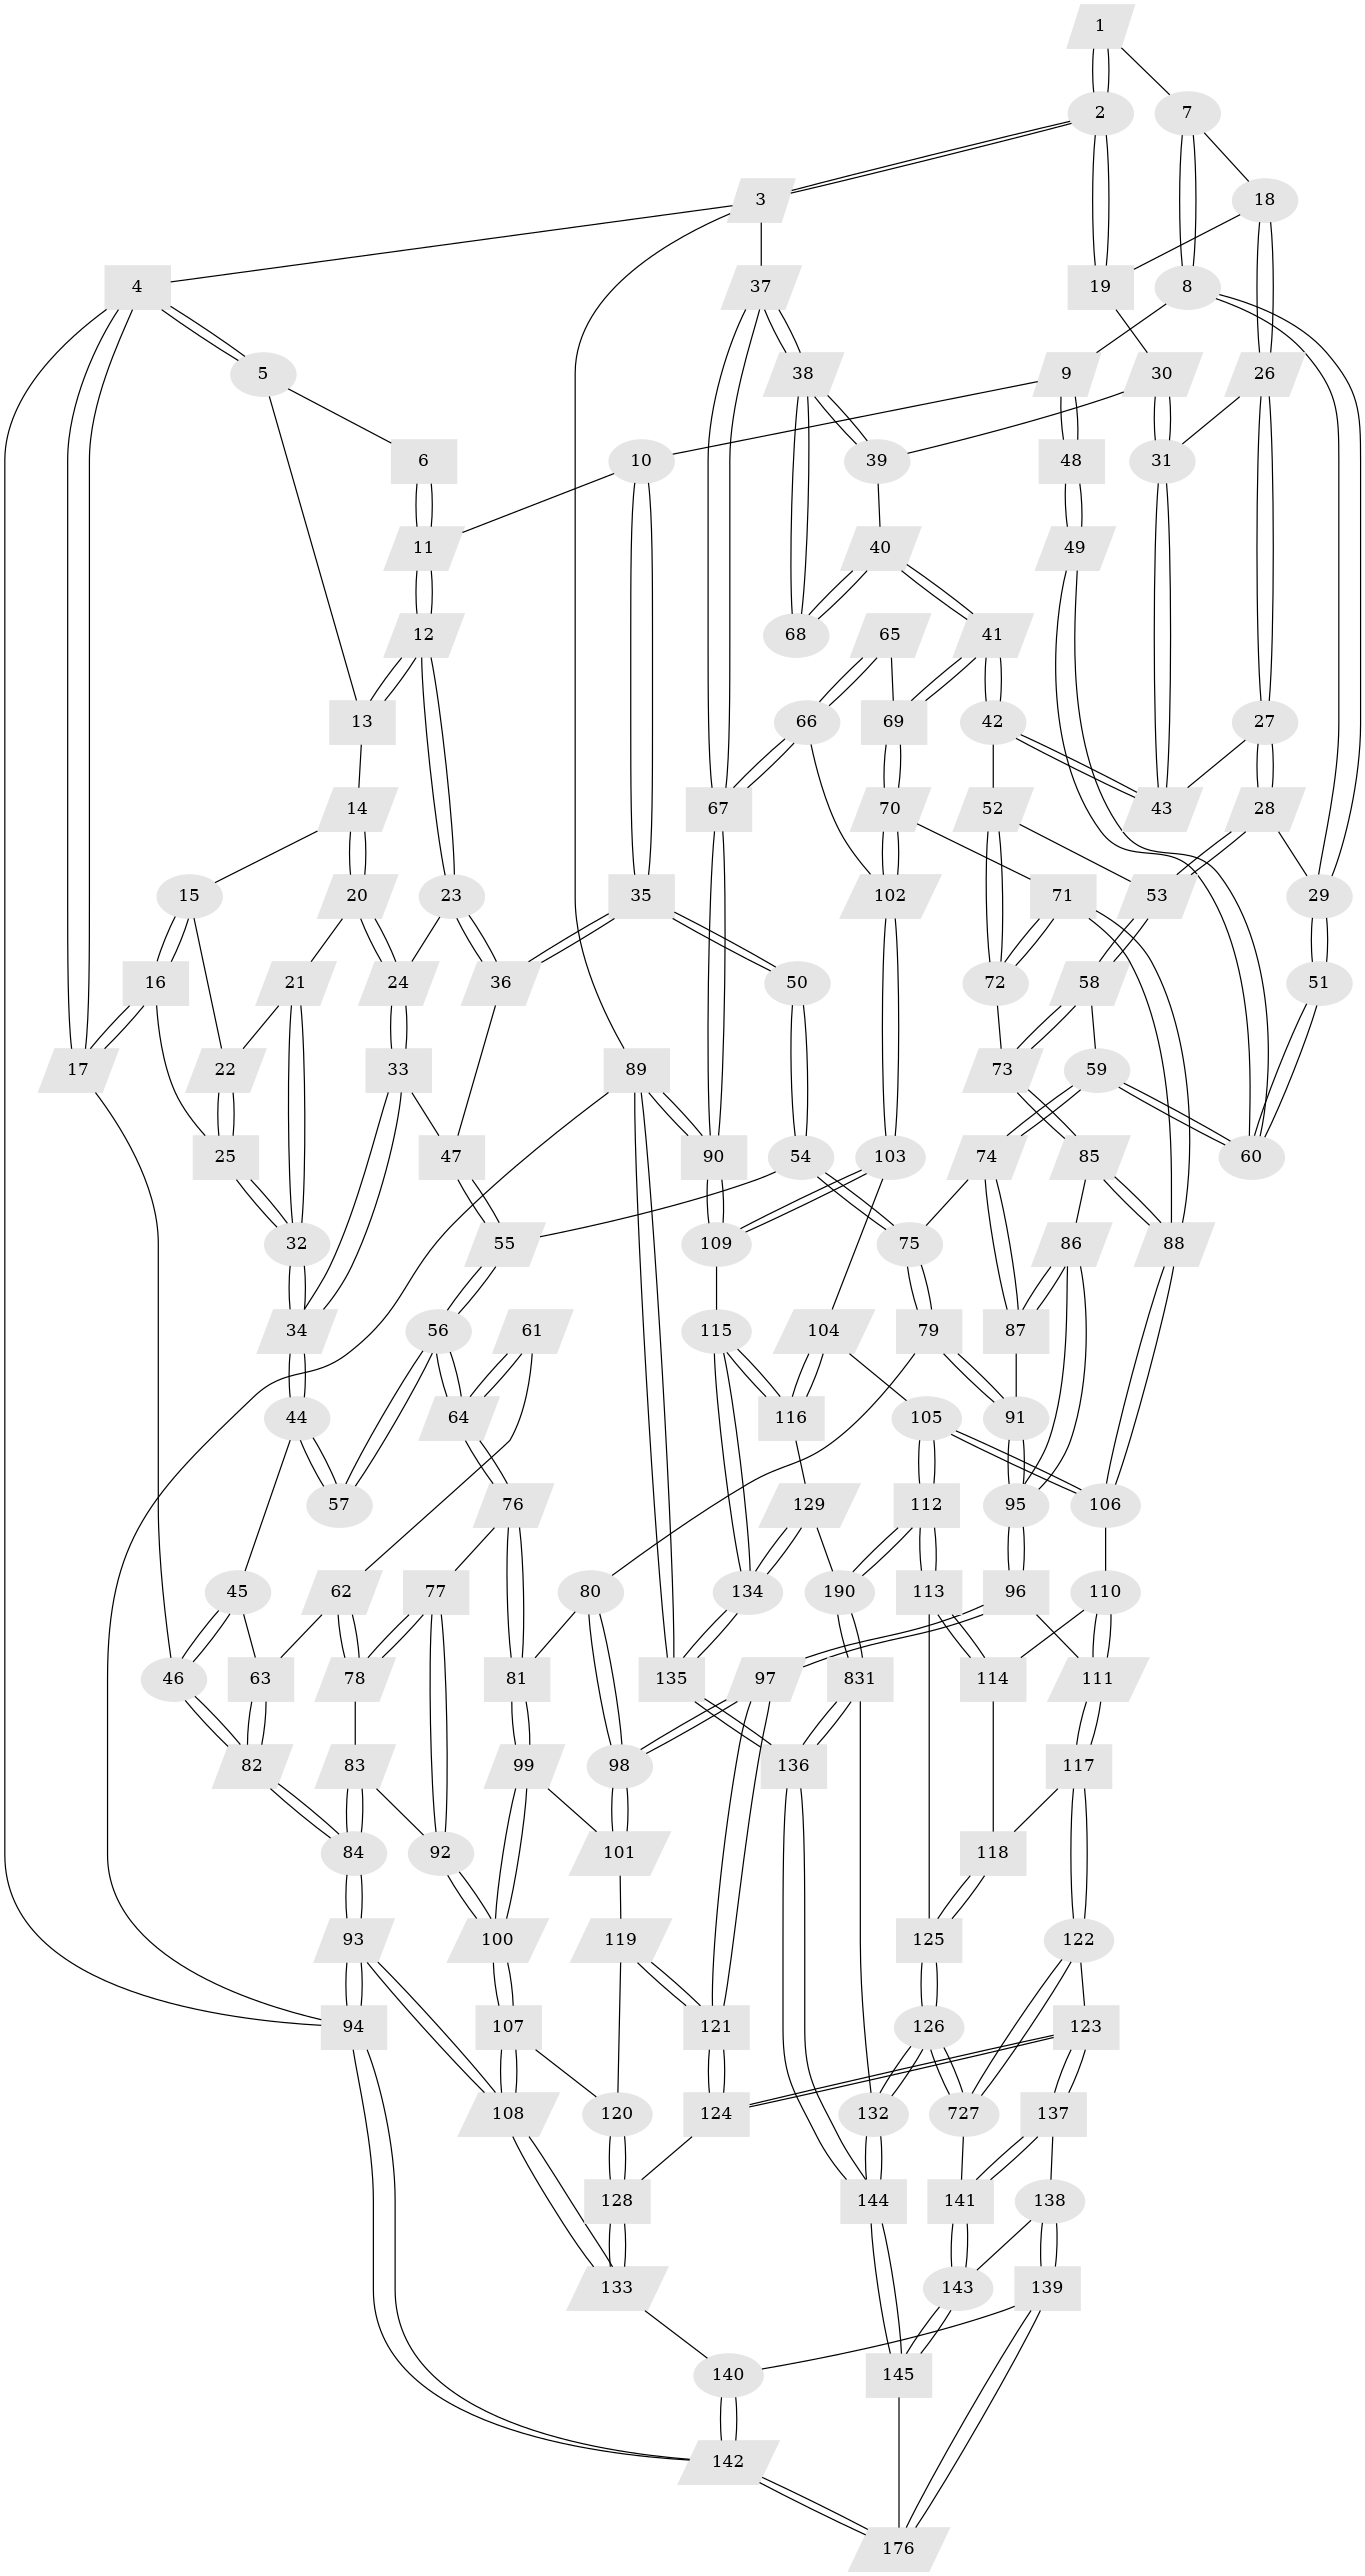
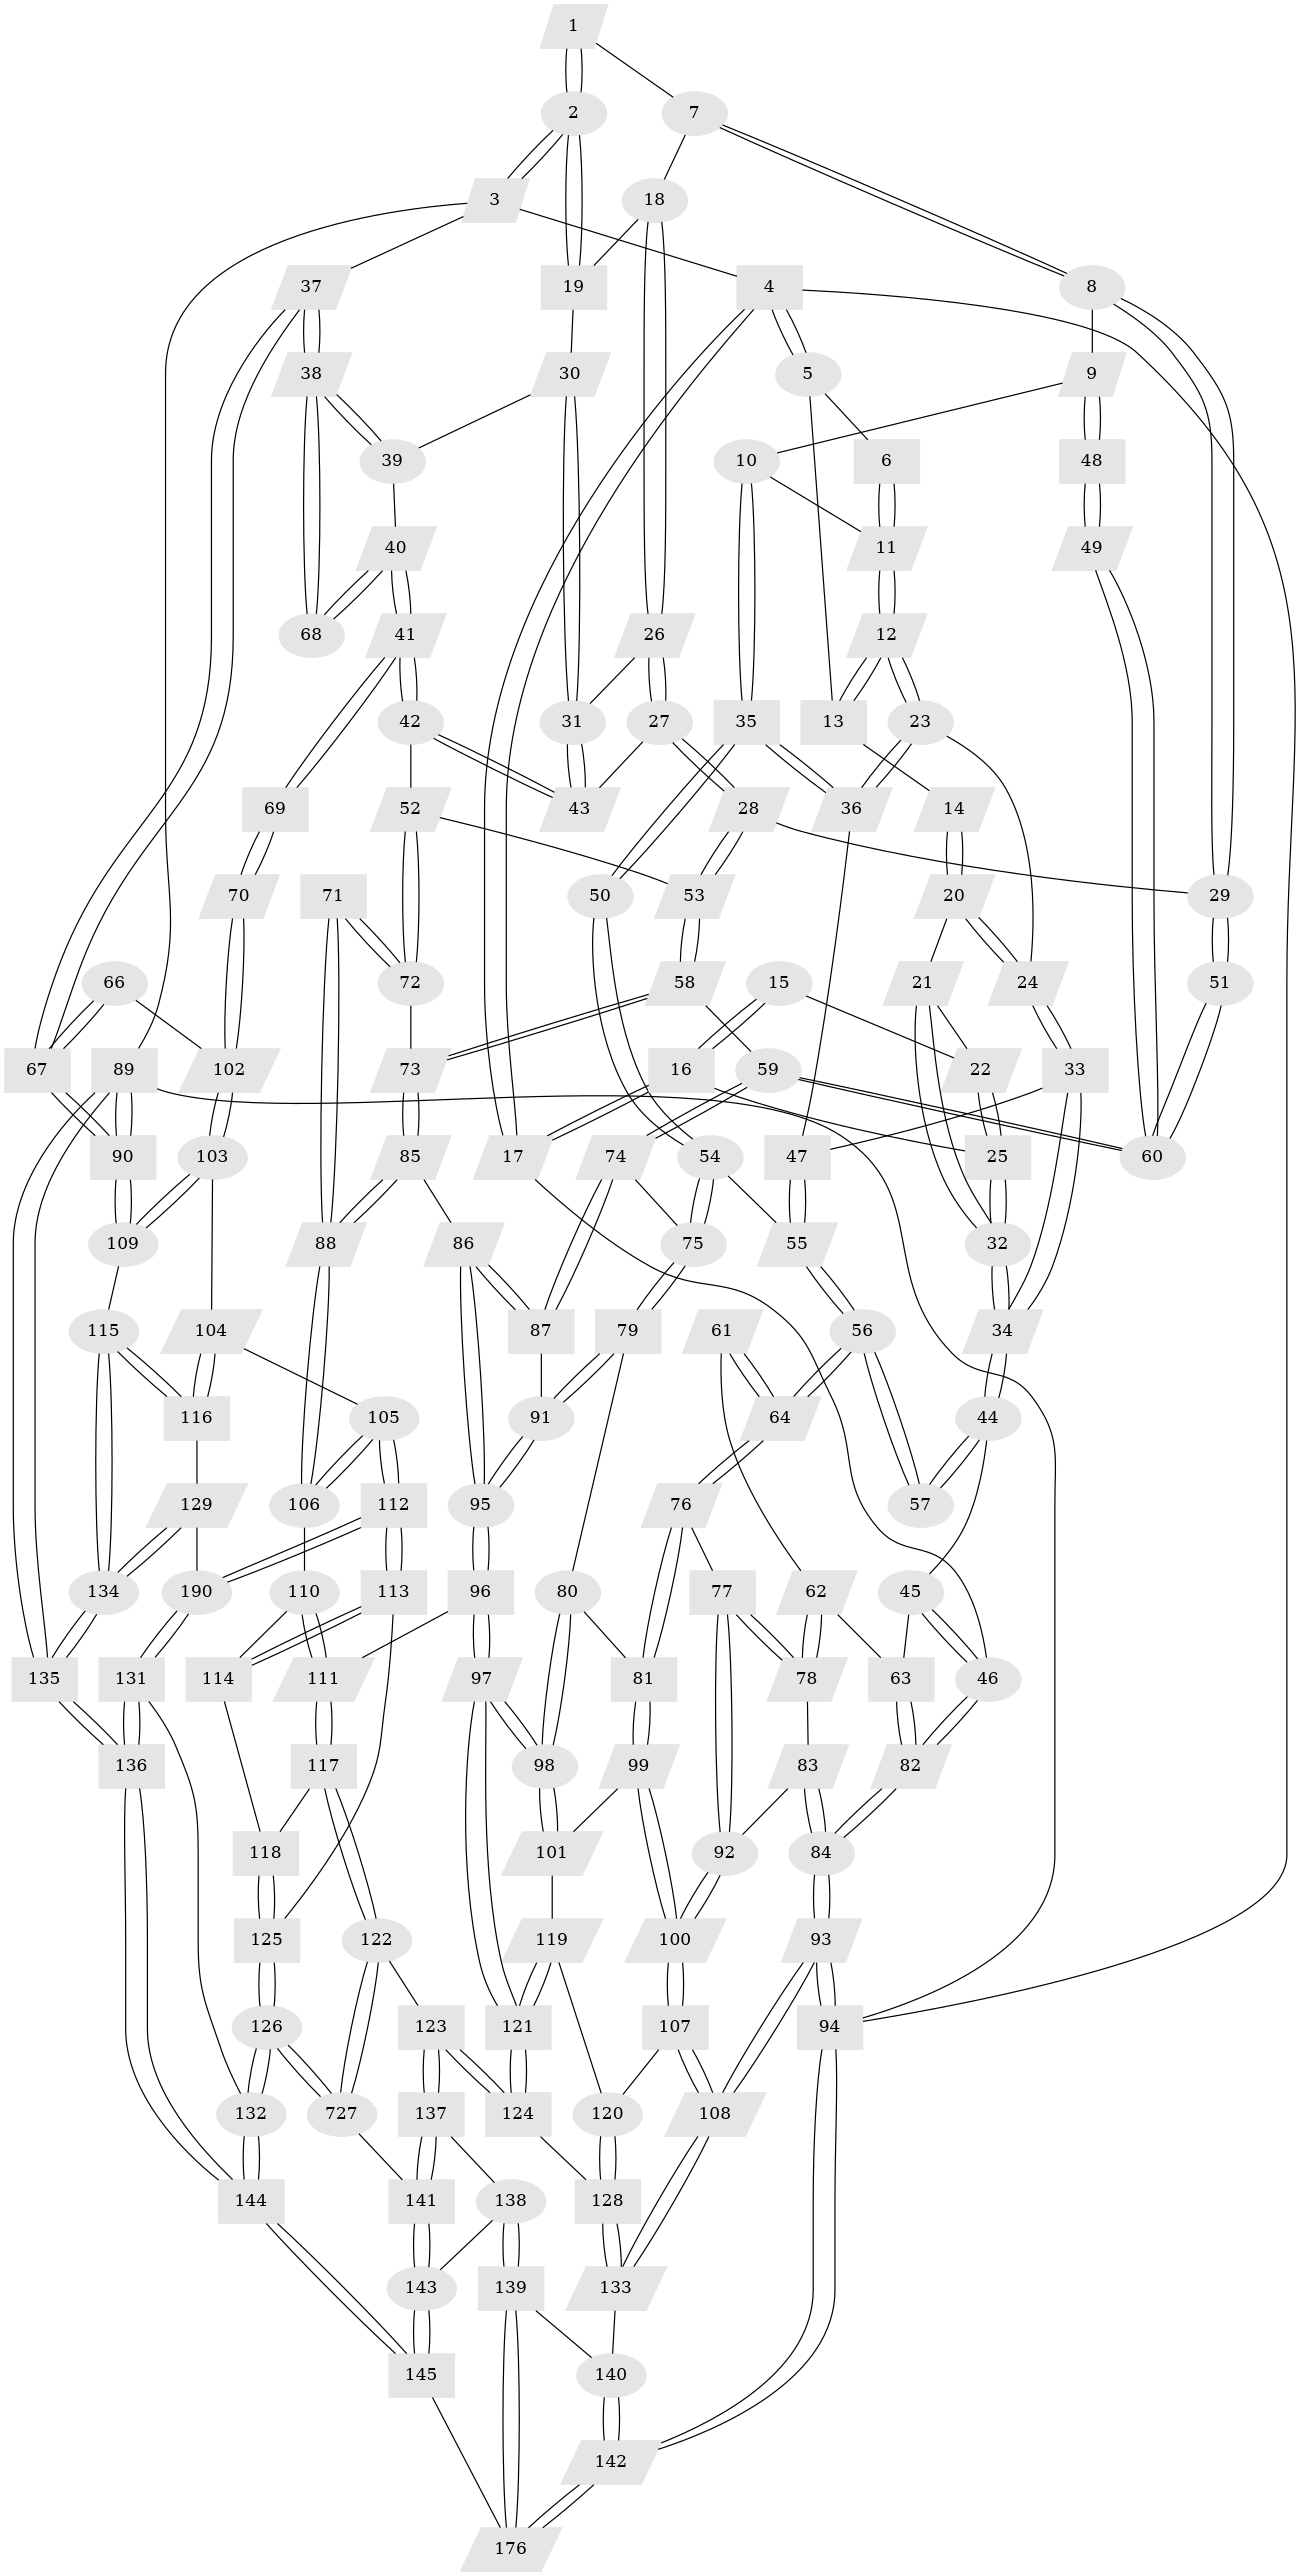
  graph {
    node [color=gray90 shape=parallelogram style=filled]
    2 [shape=ellipse]
    1
    7 [shape=ellipse]
    3
    19 [shape=box]
    8 [shape=ellipse]
    18 [shape=ellipse]
    4 [shape=box]
    37
    89 [shape=box]
    30
    5 [shape=ellipse]
    17
    94 [shape=box]
    38
    67 [shape=box]
    90 [shape=box]
    135 [shape=box]
    6 [shape=box]
    13 [shape=box]
    46 [shape=ellipse]
    142
    11
    14
    12
    9
    29 [shape=ellipse]
    26
    10 [shape=ellipse]
    48 [shape=box]
    51 [shape=ellipse]
    35 [shape=box]
    49
    36
    50 [shape=ellipse]
    23 [shape=ellipse]
    24
    15 [shape=ellipse]
    20
    16 [shape=box]
    22
    21
    25 [shape=box]
    32 [shape=ellipse]
    82
    27 [shape=ellipse]
    31 [shape=ellipse]
    39 [shape=ellipse]
    33 [shape=box]
    34
    47 [shape=box]
    28
    43
    53
    58
    60 [shape=ellipse]
    40
    44 [shape=ellipse]
    55
    45 [shape=ellipse]
    57 [shape=ellipse]
    54 [shape=ellipse]
    68 [shape=ellipse]
    41
    42 [shape=ellipse]
    69 [shape=box]
    52
    70
    72 [shape=ellipse]
    63 [shape=box]
    84 [shape=ellipse]
    56 [shape=ellipse]
    75 [shape=ellipse]
    73
    59 [shape=ellipse]
    79 [shape=box]
    64
    76
    61
    62
    74
    85
    87 [shape=box]
    78
    83
    77 [shape=box]
    81 [shape=box]
-   65
    66 [shape=ellipse]
    102
    103 [shape=ellipse]
    109 [shape=ellipse]
    71 [shape=box]
    88
    106 [shape=ellipse]
    86
    91 [shape=ellipse]
    80 [shape=ellipse]
    92 [shape=ellipse]
    99
    100
    98 [shape=ellipse]
    95 [shape=ellipse]
    101
    93
    108
    96 [shape=box]
    110 [shape=ellipse]
    136 [shape=box]
    115 [shape=ellipse]
    107 [shape=box]
    133
    n113 [label=176]
    97
    111
    121 [shape=box]
    117 [shape=box]
    124 [shape=box]
    119
    120 [shape=ellipse]
    104
    105 [shape=ellipse]
    116 [shape=box]
    112 [shape=box]
    129
    113 [shape=box]
    n127 [label=190 shape=ellipse]
    114 [shape=box]
    128 [shape=box]
    140 [shape=ellipse]
    134 [shape=ellipse]
    118 [shape=box]
    122 [shape=ellipse]
    125 [shape=box]
-   131 [shape=box label=831]
+   131 [shape=box]
    126 [shape=ellipse]
    123 [shape=box]
    n138 [label=727 shape=ellipse]
    137 [shape=box]
    141 [shape=box]
    138 [shape=ellipse]
    132 [shape=ellipse]
    144 [shape=box]
    143 [shape=ellipse]
    145 [shape=box]
    139 [shape=box]
    2 -- 3
    2 -- 3
    2 -- 19
    2 -- 19
    1 -- 2
    1 -- 2
    1 -- 7
    7 -- 8
    7 -- 8
    7 -- 18
    3 -- 4
    3 -- 37
    3 -- 89
    19 -- 30
    8 -- 9
    8 -- 29
    8 -- 29
    18 -- 19
    18 -- 26
    18 -- 26
    4 -- 5
    4 -- 5
    4 -- 17
    4 -- 17
    4 -- 94
    37 -- 38
    37 -- 38
    37 -- 67
    37 -- 67
    89 -- 94
    89 -- 90
    89 -- 90
    89 -- 135
    89 -- 135
    30 -- 31
    30 -- 31
    30 -- 39
    5 -- 6
    5 -- 13
    17 -- 46
    94 -- 142
    94 -- 142
    38 -- 39
    38 -- 39
    38 -- 68
    38 -- 68
    67 -- 90
    67 -- 90
    90 -- 109
    90 -- 109
    135 -- 136
    135 -- 136
    6 -- 11
    6 -- 11
    13 -- 14
    46 -- 82
    46 -- 82
    142 -- n113
    142 -- n113
    11 -- 12
    11 -- 12
-   14 -- 15
    14 -- 20
    14 -- 20
    12 -- 13
    12 -- 13
    12 -- 23
    12 -- 23
    9 -- 10
    9 -- 48
    9 -- 48
    29 -- 51
    29 -- 51
    26 -- 27
    26 -- 27
    26 -- 31
    10 -- 11
    10 -- 35
    10 -- 35
    48 -- 49
    48 -- 49
    51 -- 60
    51 -- 60
    35 -- 36
    35 -- 36
    35 -- 50
    35 -- 50
    49 -- 60
    49 -- 60
    36 -- 47
    50 -- 54
    50 -- 54
    23 -- 36
    23 -- 36
    23 -- 24
    24 -- 33
    24 -- 33
    15 -- 16
    15 -- 16
    15 -- 22
    20 -- 24
    20 -- 24
    20 -- 21
    16 -- 17
    16 -- 17
    16 -- 25
    22 -- 25
    22 -- 25
    21 -- 22
    21 -- 32
    21 -- 32
    25 -- 32
    25 -- 32
    32 -- 34
    32 -- 34
    82 -- 84
    82 -- 84
    27 -- 28
    27 -- 28
    27 -- 43
    31 -- 43
    31 -- 43
    39 -- 40
    33 -- 34
    33 -- 34
    33 -- 47
    34 -- 44
    34 -- 44
    47 -- 55
    47 -- 55
    28 -- 29
    28 -- 53
    28 -- 53
    53 -- 58
    53 -- 58
    58 -- 73
    58 -- 73
    58 -- 59
    40 -- 68
    40 -- 68
    40 -- 41
    40 -- 41
    44 -- 45
    44 -- 57
    44 -- 57
    55 -- 56
    55 -- 56
    45 -- 46
    45 -- 46
    45 -- 63
    54 -- 55
    54 -- 75
    54 -- 75
    41 -- 42
    41 -- 42
    41 -- 69
    41 -- 69
    42 -- 43
    42 -- 43
    42 -- 52
    69 -- 70
    69 -- 70
    52 -- 53
    52 -- 72
    52 -- 72
    70 -- 102
    70 -- 102
-   70 -- 71
    72 -- 73
    63 -- 82
    63 -- 82
    84 -- 93
    84 -- 93
    56 -- 57
    56 -- 57
    56 -- 64
    56 -- 64
    75 -- 79
    75 -- 79
    73 -- 85
    73 -- 85
    59 -- 60
    59 -- 60
    59 -- 74
    59 -- 74
    79 -- 91
    79 -- 91
    79 -- 80
    64 -- 76
    64 -- 76
    76 -- 77
    76 -- 81
    76 -- 81
    61 -- 64
    61 -- 64
    61 -- 62
    62 -- 63
    62 -- 78
    62 -- 78
    74 -- 75
    74 -- 87
    74 -- 87
    85 -- 88
    85 -- 88
    85 -- 86
    87 -- 91
    78 -- 83
    83 -- 84
    83 -- 84
    83 -- 92
    77 -- 78
    77 -- 78
    77 -- 92
    77 -- 92
    81 -- 99
    81 -- 99
-   65 -- 69
-   65 -- 66
-   65 -- 66
    66 -- 67
    66 -- 67
    66 -- 102
    102 -- 103
    102 -- 103
    103 -- 109
    103 -- 109
    103 -- 104
    109 -- 115
    71 -- 72
    71 -- 72
    71 -- 88
    71 -- 88
    88 -- 106
    88 -- 106
    106 -- 110
    86 -- 87
    86 -- 87
    86 -- 95
    86 -- 95
    91 -- 95
    91 -- 95
    80 -- 81
    80 -- 98
    80 -- 98
    92 -- 100
    92 -- 100
    99 -- 100
    99 -- 100
    99 -- 101
    100 -- 107
    100 -- 107
    98 -- 101
    98 -- 101
    95 -- 96
    95 -- 96
    101 -- 119
    93 -- 94
    93 -- 94
    93 -- 108
    93 -- 108
    108 -- 133
    108 -- 133
    96 -- 97
    96 -- 97
    96 -- 111
    110 -- 111
    110 -- 111
    110 -- 114
    136 -- 144
    136 -- 144
    115 -- 116
    115 -- 116
    115 -- 134
    115 -- 134
    107 -- 108
    107 -- 108
    107 -- 120
    133 -- 140
    97 -- 98
    97 -- 98
    97 -- 121
    97 -- 121
    111 -- 117
    111 -- 117
    121 -- 124
    121 -- 124
    117 -- 118
    117 -- 122
    117 -- 122
    124 -- 128
    119 -- 121
    119 -- 121
    119 -- 120
    120 -- 128
    120 -- 128
    104 -- 105
    104 -- 116
    104 -- 116
    105 -- 106
    105 -- 106
    105 -- 112
    105 -- 112
    116 -- 129
    112 -- 113
    112 -- 113
    112 -- n127
    112 -- n127
    129 -- n127
    129 -- 134
    129 -- 134
    113 -- 114
    113 -- 114
    113 -- 125
    n127 -- 131
    n127 -- 131
    114 -- 118
    128 -- 133
    128 -- 133
    140 -- 142
    140 -- 142
    134 -- 135
    134 -- 135
    118 -- 125
    118 -- 125
    122 -- 123
    122 -- n138
    122 -- n138
    125 -- 126
    125 -- 126
    131 -- 136
    131 -- 136
    131 -- 132
    126 -- n138
    126 -- n138
    126 -- 132
    126 -- 132
    123 -- 124
    123 -- 124
    123 -- 137
    123 -- 137
    n138 -- 141
    137 -- 141
    137 -- 141
    137 -- 138
    141 -- 143
    141 -- 143
    138 -- 143
    138 -- 139
    138 -- 139
    132 -- 144
    132 -- 144
    144 -- 145
    144 -- 145
    143 -- 145
    143 -- 145
    145 -- n113
    139 -- n113
    139 -- n113
    139 -- 140
  }
